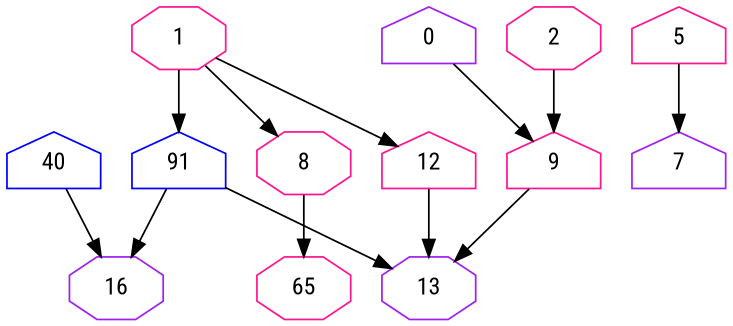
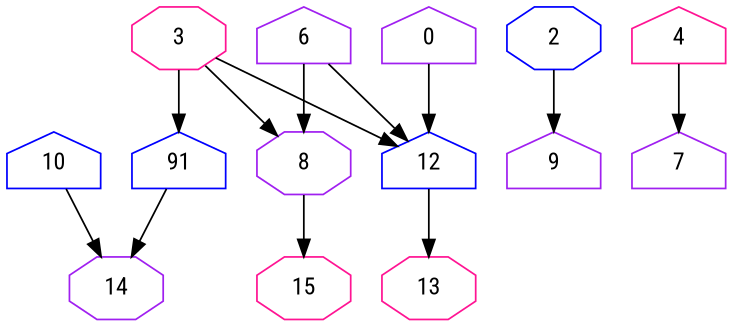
  digraph {
    fontname="Roboto Condensed"
    node [alpha=0.13 color=deeppink fontname="Roboto Condensed" shape=house]
    edge [fontname="Roboto Condensed"]
-   8 [expect_size=27959296 shape=octagon]
-   15 [alpha=0.07 expect_size=7037952 shape=octagon label=65]
-   10 [alpha=0.10 color=blue expect_size=16819200 label=40]
-   14 [alpha=0.07 color=purple expect_size=48355328 shape=octagon label=16]
+   8 [color=purple expect_size=27959296 shape=octagon]
+   15 [alpha=0.07 expect_size=7037952 shape=octagon]
+   10 [alpha=0.10 color=blue expect_size=16819200]
+   14 [alpha=0.07 color=purple expect_size=48355328 shape=octagon]
    n5 [alpha=0.06 color=blue expect_size=46342144 label=91]
-   13 [alpha=0.20 color=purple expect_size=13010944 shape=octagon]
-   2 [alpha=0.03 expect_size=17438720 shape=octagon]
-   9 [alpha=0.17 expect_size=27462656]
-   3 [alpha=0.15 expect_size=51705856 shape=octagon label=1]
-   12 [expect_size=6833152]
-   4 [alpha=0.02 expect_size=26159104 label=5]
+   13 [alpha=0.20 expect_size=13010944 shape=octagon]
+   2 [alpha=0.03 color=blue expect_size=17438720 shape=octagon]
+   9 [alpha=0.17 color=purple expect_size=27462656]
+   3 [alpha=0.15 expect_size=51705856 shape=octagon]
+   12 [color=blue expect_size=6833152]
+   4 [alpha=0.02 expect_size=26159104]
    7 [alpha=0.16 color=purple expect_size=48163840]
    n13 [alpha=0.12 color=purple expect_size=15507456 label=0]
+   6 [alpha=0.19 color=purple expect_size=17036288]
    8 -> 15
    10 -> 14
    n5 -> 14
-   n5 -> 13
    2 -> 9
-   9 -> 13
    3 -> 8
    3 -> n5
    3 -> 12
    12 -> 13
    4 -> 7
-   n13 -> 9
+   n13 -> 12
+   6 -> 8
+   6 -> 12
  }
